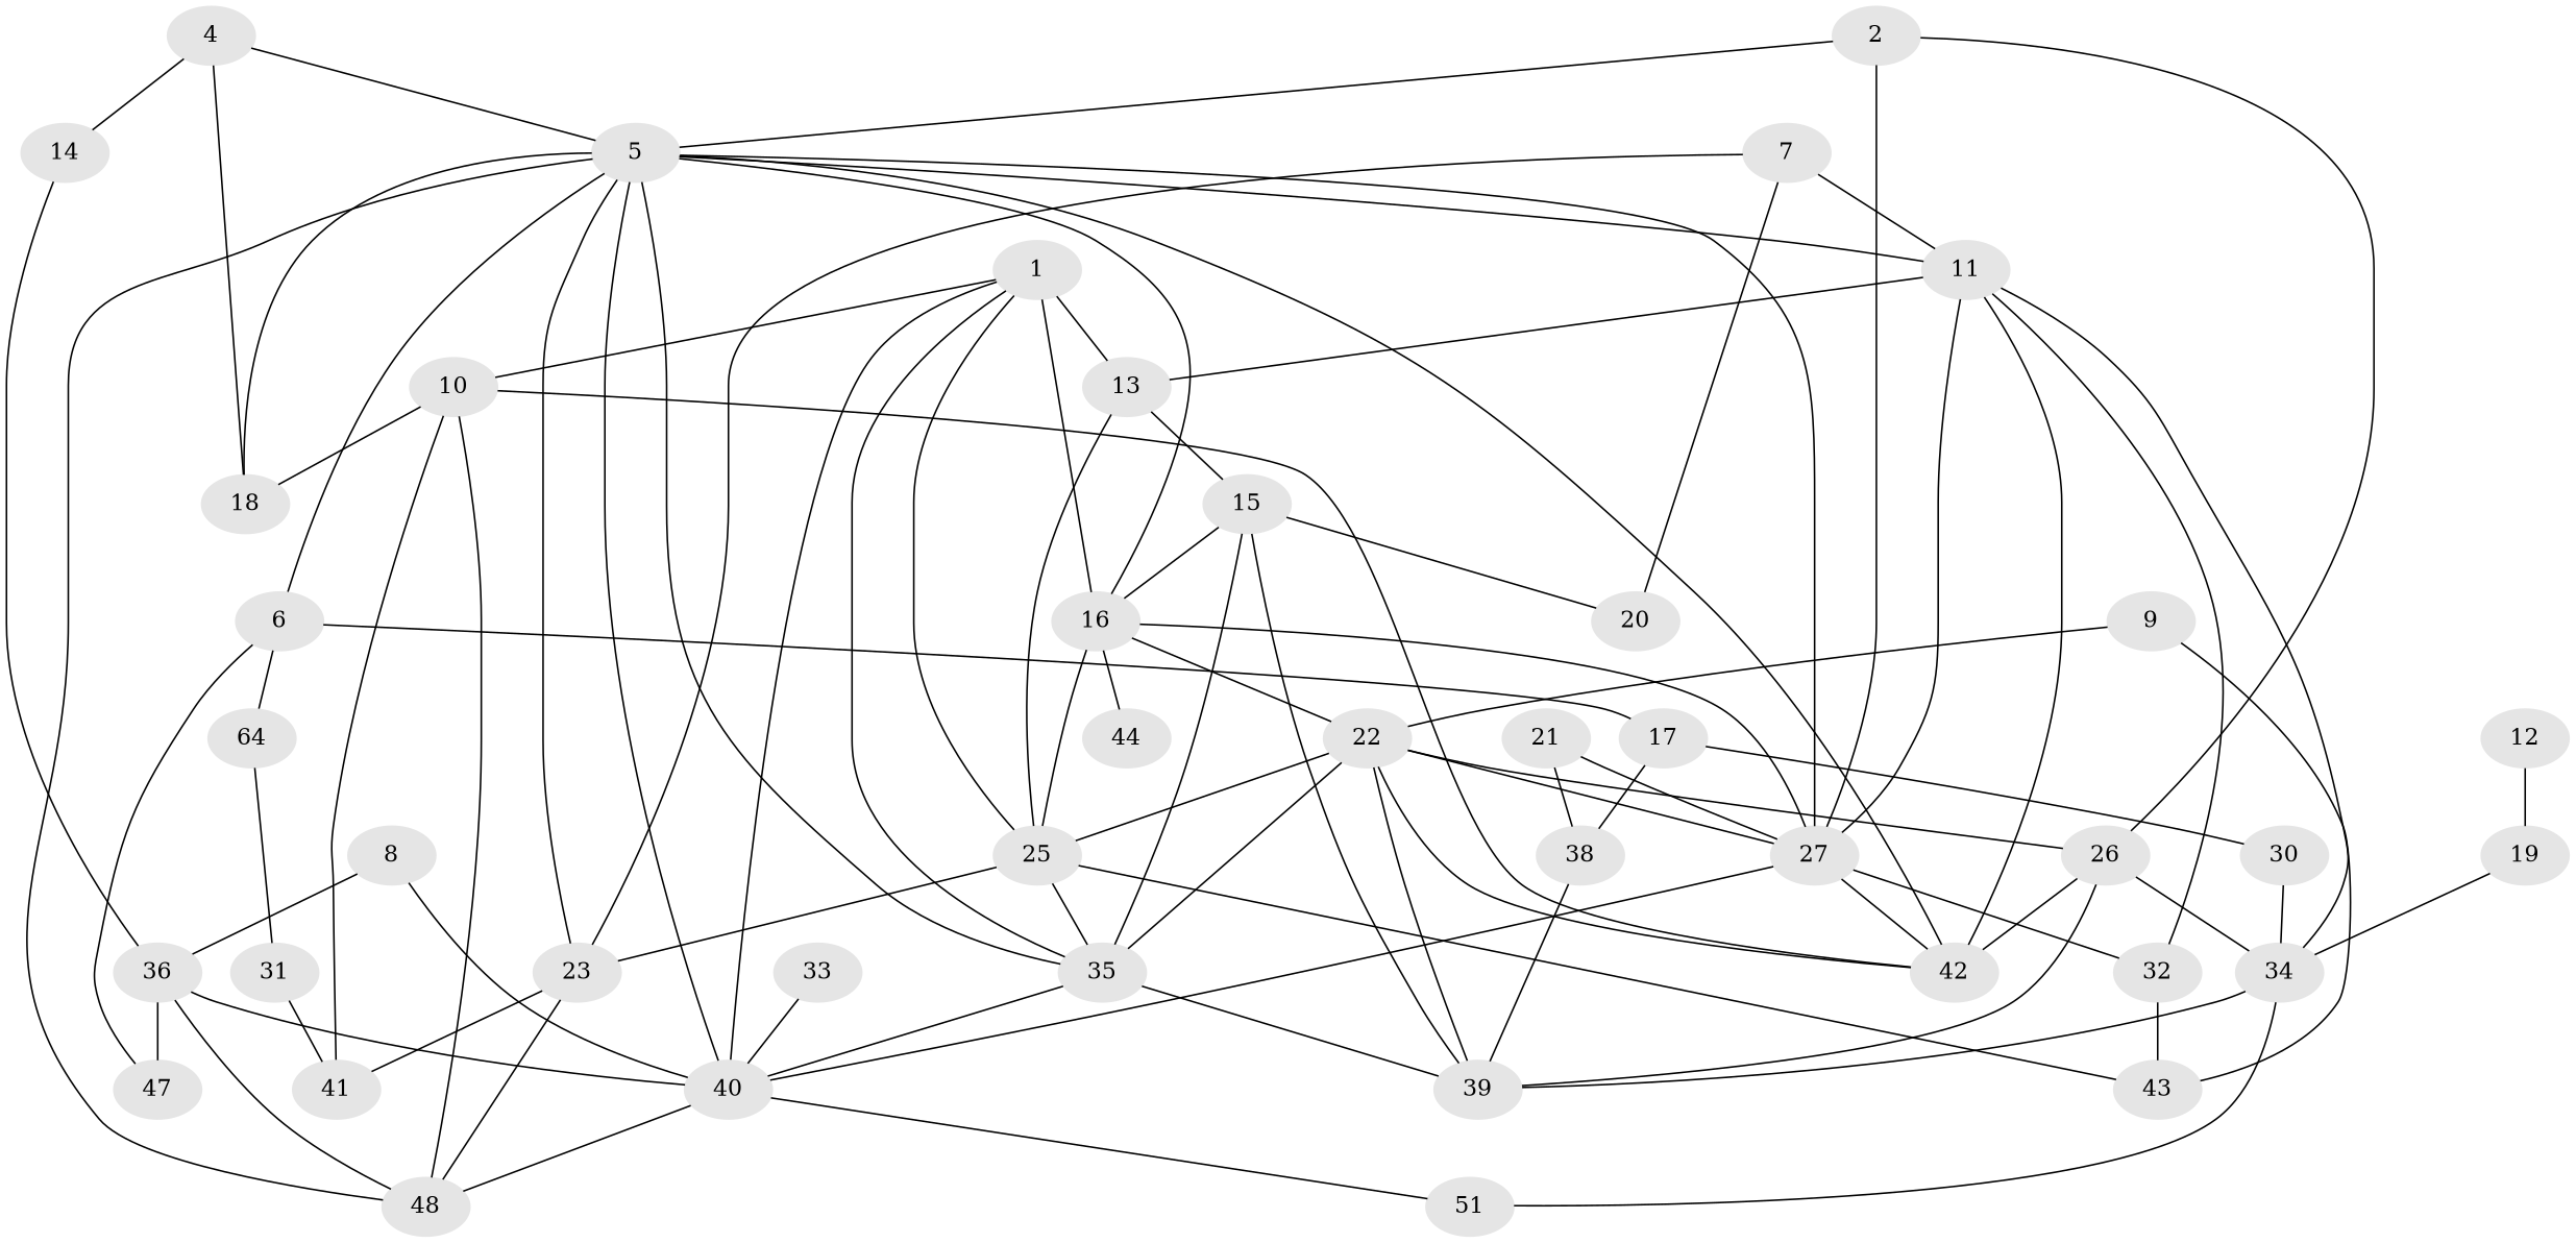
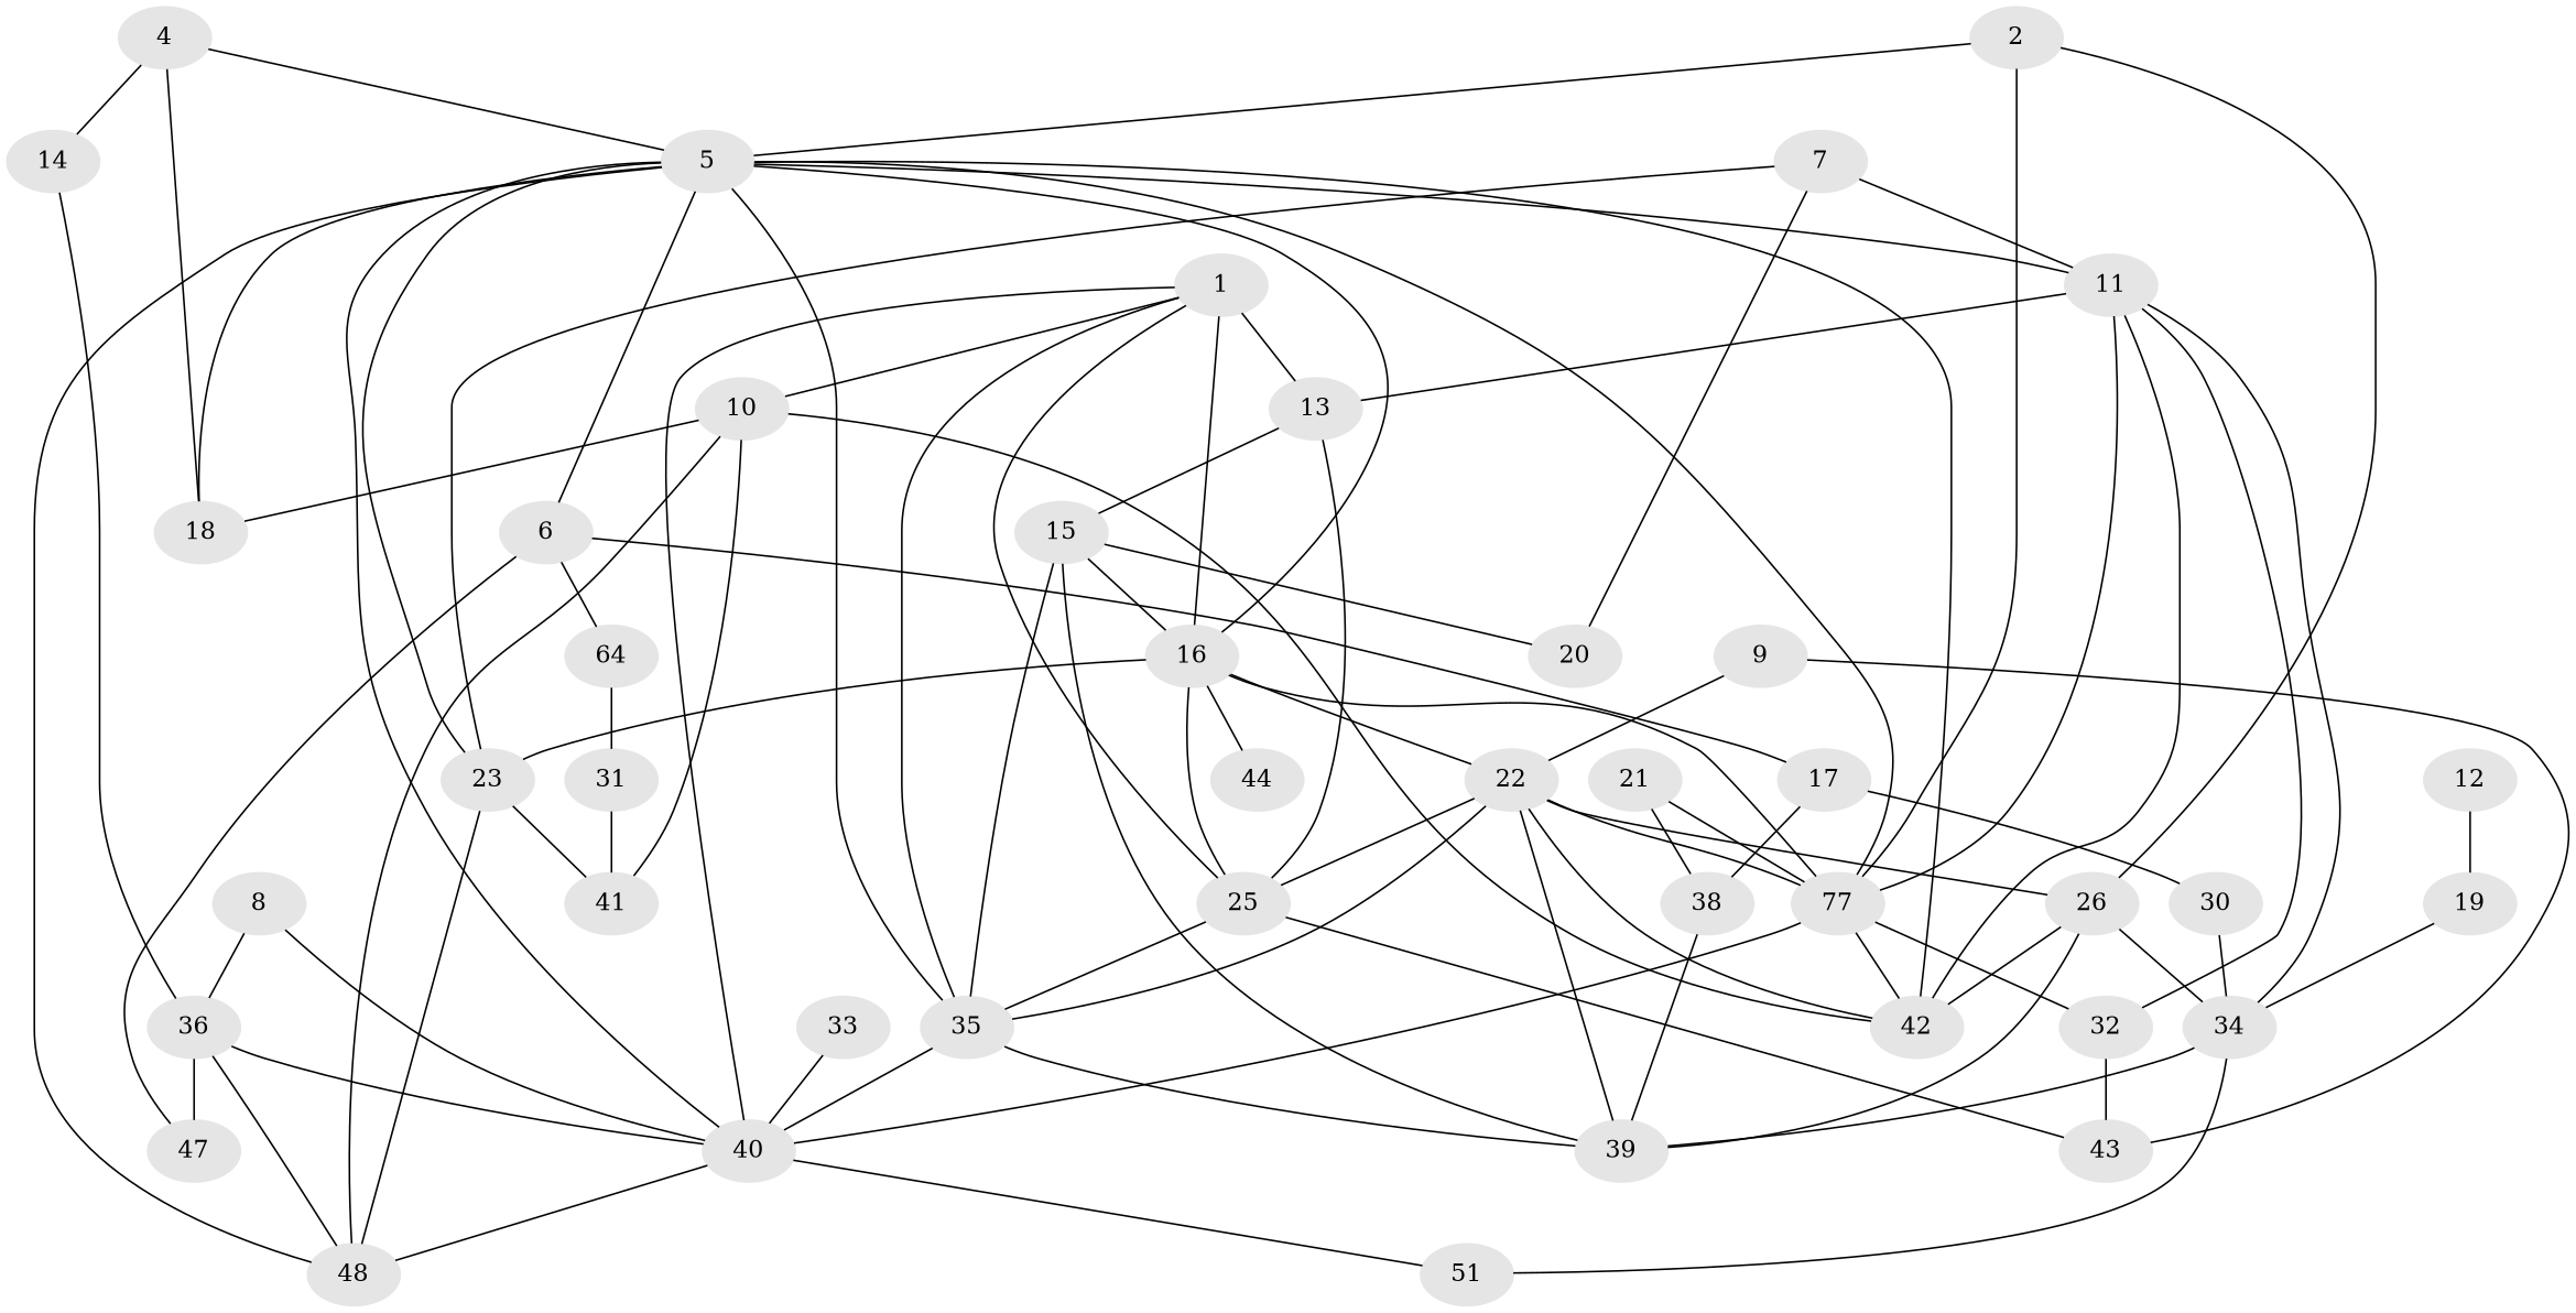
  graph {
    node [color=gray90 style=filled]
    edge [weight=1.0]
    1
    10
    13
    16
    25
    35
    40
    18
    42
    48
    41
    15
-   27
+   27 [label=77]
    23
    22
    44
    43
    39
    51
    2
    5
    26
    6
    11
    34
    32
    4
    14
    36
    17
    n31 [label=64]
    47
    30
    38
    31
    7
    20
    8
    9
    12
    19
    21
    33
    1 -- 10
    1 -- 13
    1 -- 16 [weight=4.0]
    1 -- 25
    1 -- 35
    1 -- 40
    10 -- 18
    10 -- 42
    10 -- 48
    10 -- 41
    13 -- 25
    13 -- 15 [weight=2.0]
    16 -- 25
    16 -- 27
-   25 -- 23
+   16 -- 23
    16 -- 22
    16 -- 44
    25 -- 35
    25 -- 43
    35 -- 40
    35 -- 39
    40 -- 48
    40 -- 51
    15 -- 16
    15 -- 35 [weight=2.0]
    15 -- 39
    15 -- 20
    27 -- 40
    27 -- 42
    27 -- 32
    23 -- 48
    23 -- 41
    22 -- 25
    22 -- 35
    22 -- 42
    22 -- 27
    22 -- 39
    22 -- 26
    2 -- 27
    2 -- 5
    2 -- 26
    5 -- 16
    5 -- 35
    5 -- 40
    5 -- 18 [weight=2.0]
    5 -- 42 [weight=2.0]
    5 -- 48
    5 -- 27
    5 -- 23
    5 -- 6
    5 -- 11
    26 -- 42 [weight=2.0]
    26 -- 39
    26 -- 34
    6 -- 17
    6 -- n31
    6 -- 47
    11 -- 13
    11 -- 42
    11 -- 27
    11 -- 34
    11 -- 32
    34 -- 39
    34 -- 51
    32 -- 43
    4 -- 18
    4 -- 5
    4 -- 14
    14 -- 36
    36 -- 40
    36 -- 48
    36 -- 47 [weight=4.0]
    17 -- 30
    17 -- 38
    n31 -- 31
    30 -- 34
    38 -- 39
    31 -- 41
    7 -- 23
    7 -- 11
    7 -- 20
    8 -- 40
    8 -- 36
    9 -- 22
    9 -- 43
    12 -- 19
    19 -- 34
    21 -- 27
    21 -- 38
    33 -- 40
  }
